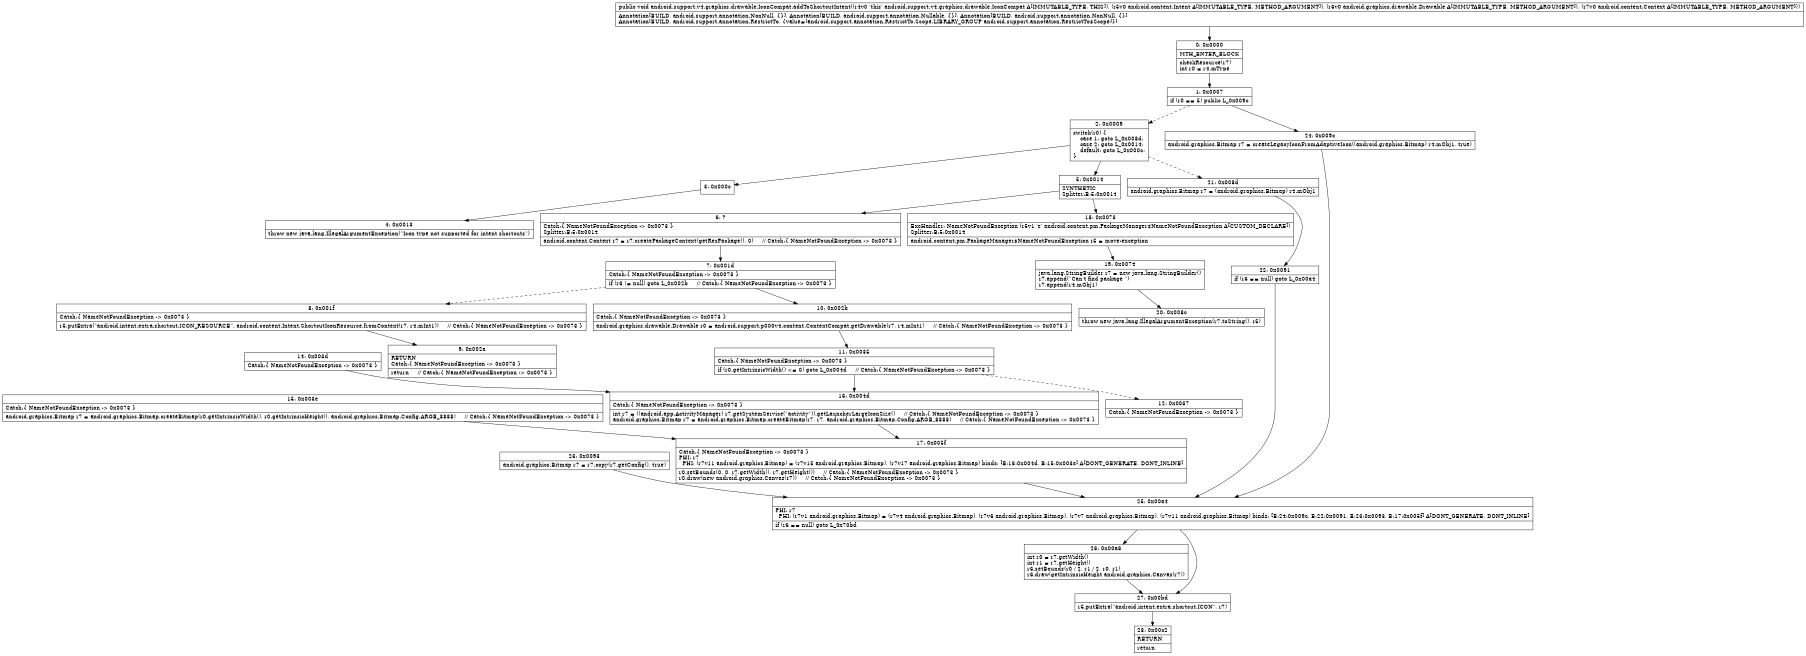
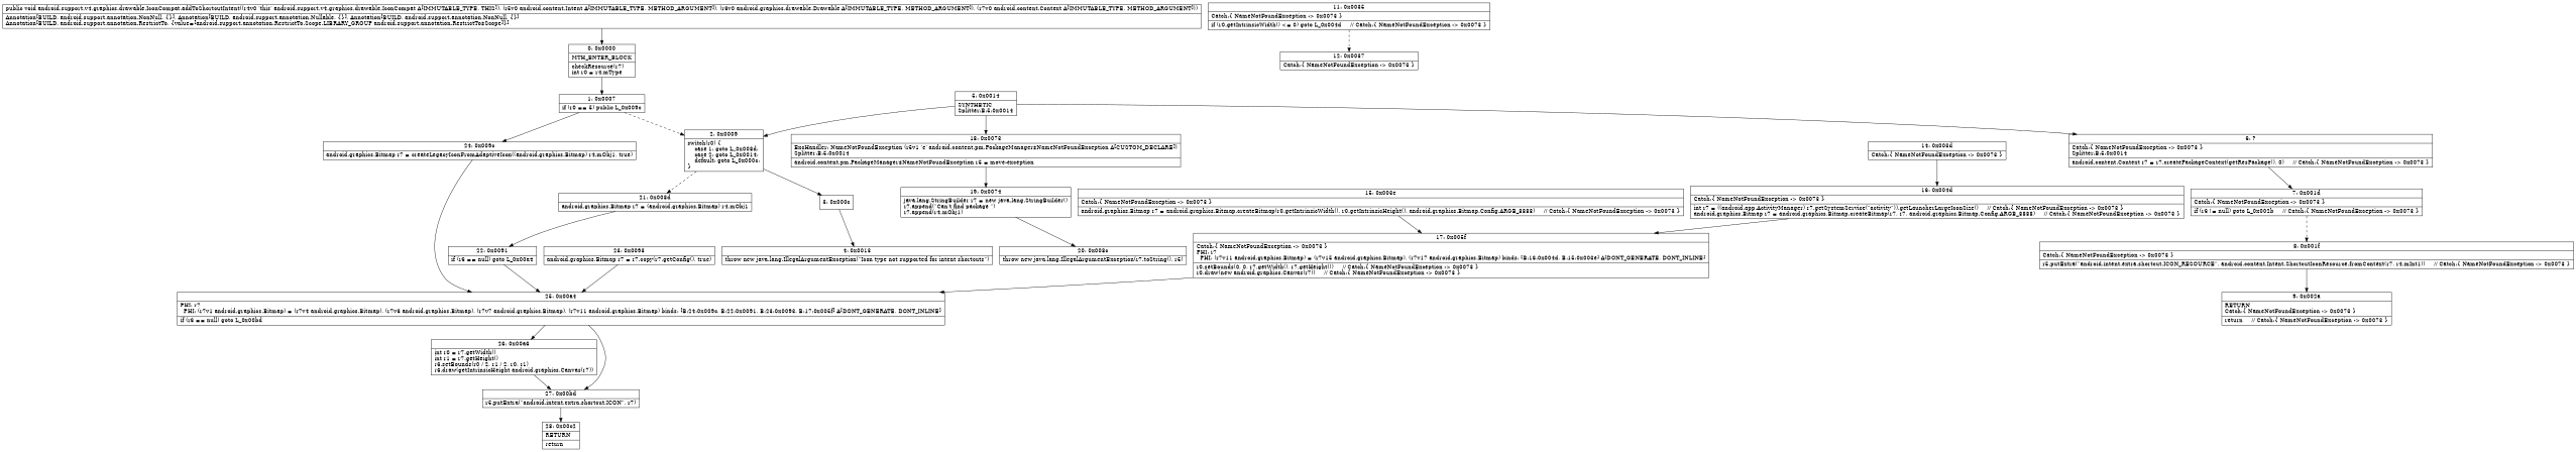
  digraph {
    node [shape=record]
    n1 [label="{0\:\ 0x0000|MTH_ENTER_BLOCK\l|checkResource(r7)\lint r0 = r4.mType\l}"]
    n2 [label="{1\:\ 0x0007|if (r0 == 5) public L_0x009c\l}"]
    n3 [label="{2\:\ 0x0009|switch(r0) \{\l    case 1: goto L_0x008d;\l    case 2: goto L_0x0014;\l    default: goto L_0x000c;\l\}\l}"]
    n4 [label="{24\:\ 0x009c|android.graphics.Bitmap r7 = createLegacyIconFromAdaptiveIcon((android.graphics.Bitmap) r4.mObj1, true)\l}"]
    n5 [label="{3\:\ 0x000c}"]
    n6 [label="{5\:\ 0x0014|SYNTHETIC\lSplitter:B:5:0x0014\l}"]
    n7 [label="{21\:\ 0x008d|android.graphics.Bitmap r7 = (android.graphics.Bitmap) r4.mObj1\l}"]
-   n8 [label="{25\:\ 0x00a4|PHI: r7 \l  PHI: (r7v1 android.graphics.Bitmap) = (r7v4 android.graphics.Bitmap), (r7v6 android.graphics.Bitmap), (r7v7 android.graphics.Bitmap), (r7v11 android.graphics.Bitmap) binds: [B:24:0x009c, B:22:0x0091, B:23:0x0093, B:17:0x005f] A[DONT_GENERATE, DONT_INLINE]\l|if (r6 == null) goto L_0x70bd\l}"]
+   n8 [label="{25\:\ 0x00a4|PHI: r7 \l  PHI: (r7v1 android.graphics.Bitmap) = (r7v4 android.graphics.Bitmap), (r7v6 android.graphics.Bitmap), (r7v7 android.graphics.Bitmap), (r7v11 android.graphics.Bitmap) binds: [B:24:0x009c, B:22:0x0091, B:23:0x0093, B:17:0x005f] A[DONT_GENERATE, DONT_INLINE]\l|if (r6 == null) goto L_0x00bd\l}"]
    n9 [label="{4\:\ 0x0013|throw new java.lang.IllegalArgumentException(\"Icon type not supported for intent shortcuts\")\l}"]
    n10 [label="{6\:\ ?|Catch:\{ NameNotFoundException \-\> 0x0073 \}\lSplitter:B:5:0x0014\l|android.content.Context r7 = r7.createPackageContext(getResPackage(), 0)     \/\/ Catch:\{ NameNotFoundException \-\> 0x0073 \}\l}"]
    n11 [label="{18\:\ 0x0073|ExcHandler: NameNotFoundException (r5v1 'e' android.content.pm.PackageManager$NameNotFoundException A[CUSTOM_DECLARE])\lSplitter:B:5:0x0014\l|android.content.pm.PackageManager$NameNotFoundException r5 = move\-exception\l}"]
    n12 [label="{22\:\ 0x0091|if (r6 == null) goto L_0x00a4\l}"]
    n13 [label="{7\:\ 0x001d|Catch:\{ NameNotFoundException \-\> 0x0073 \}\l|if (r6 != null) goto L_0x002b     \/\/ Catch:\{ NameNotFoundException \-\> 0x0073 \}\l}"]
    n14 [label="{19\:\ 0x0074|java.lang.StringBuilder r7 = new java.lang.StringBuilder()\lr7.append(\"Can't find package \")\lr7.append(r4.mObj1)\l}"]
    n15 [label="{8\:\ 0x001f|Catch:\{ NameNotFoundException \-\> 0x0073 \}\l|r5.putExtra(\"android.intent.extra.shortcut.ICON_RESOURCE\", android.content.Intent.ShortcutIconResource.fromContext(r7, r4.mInt1))     \/\/ Catch:\{ NameNotFoundException \-\> 0x0073 \}\l}"]
-   n16 [label="{10\:\ 0x002b|Catch:\{ NameNotFoundException \-\> 0x0073 \}\l|android.graphics.drawable.Drawable r0 = android.support.p000v4.content.ContextCompat.getDrawable(r7, r4.mInt1)     \/\/ Catch:\{ NameNotFoundException \-\> 0x0073 \}\l}"]
    n17 [label="{9\:\ 0x002a|RETURN\lCatch:\{ NameNotFoundException \-\> 0x0073 \}\l|return     \/\/ Catch:\{ NameNotFoundException \-\> 0x0073 \}\l}"]
    n18 [label="{11\:\ 0x0035|Catch:\{ NameNotFoundException \-\> 0x0073 \}\l|if (r0.getIntrinsicWidth() \<= 0) goto L_0x004d     \/\/ Catch:\{ NameNotFoundException \-\> 0x0073 \}\l}"]
    n19 [label="{12\:\ 0x0037|Catch:\{ NameNotFoundException \-\> 0x0073 \}\l}"]
    n20 [label="{16\:\ 0x004d|Catch:\{ NameNotFoundException \-\> 0x0073 \}\l|int r7 = ((android.app.ActivityManager) r7.getSystemService(\"activity\")).getLauncherLargeIconSize()     \/\/ Catch:\{ NameNotFoundException \-\> 0x0073 \}\landroid.graphics.Bitmap r7 = android.graphics.Bitmap.createBitmap(r7, r7, android.graphics.Bitmap.Config.ARGB_8888)     \/\/ Catch:\{ NameNotFoundException \-\> 0x0073 \}\l}"]
    n21 [label="{17\:\ 0x005f|Catch:\{ NameNotFoundException \-\> 0x0073 \}\lPHI: r7 \l  PHI: (r7v11 android.graphics.Bitmap) = (r7v15 android.graphics.Bitmap), (r7v17 android.graphics.Bitmap) binds: [B:16:0x004d, B:15:0x003e] A[DONT_GENERATE, DONT_INLINE]\l|r0.setBounds(0, 0, r7.getWidth(), r7.getHeight())     \/\/ Catch:\{ NameNotFoundException \-\> 0x0073 \}\lr0.draw(new android.graphics.Canvas(r7))     \/\/ Catch:\{ NameNotFoundException \-\> 0x0073 \}\l}"]
    n22 [label="{14\:\ 0x003d|Catch:\{ NameNotFoundException \-\> 0x0073 \}\l}"]
    n23 [label="{15\:\ 0x003e|Catch:\{ NameNotFoundException \-\> 0x0073 \}\l|android.graphics.Bitmap r7 = android.graphics.Bitmap.createBitmap(r0.getIntrinsicWidth(), r0.getIntrinsicHeight(), android.graphics.Bitmap.Config.ARGB_8888)     \/\/ Catch:\{ NameNotFoundException \-\> 0x0073 \}\l}"]
    n24 [label="{26\:\ 0x00a6|int r0 = r7.getWidth()\lint r1 = r7.getHeight()\lr6.setBounds(r0 \/ 2, r1 \/ 2, r0, r1)\lr6.draw(getIntrinsicHeight android.graphics.Canvas(r7))\l}"]
    n25 [label="{27\:\ 0x00bd|r5.putExtra(\"android.intent.extra.shortcut.ICON\", r7)\l}"]
    n26 [label="{20\:\ 0x008c|throw new java.lang.IllegalArgumentException(r7.toString(), r5)\l}"]
    n27 [label="{23\:\ 0x0093|android.graphics.Bitmap r7 = r7.copy(r7.getConfig(), true)\l}"]
    n28 [label="{28\:\ 0x00c2|RETURN\l|return\l}"]
    n29 [label="{public void android.support.v4.graphics.drawable.IconCompat.addToShortcutIntent((r4v0 'this' android.support.v4.graphics.drawable.IconCompat A[IMMUTABLE_TYPE, THIS]), (r5v0 android.content.Intent A[IMMUTABLE_TYPE, METHOD_ARGUMENT]), (r6v0 android.graphics.drawable.Drawable A[IMMUTABLE_TYPE, METHOD_ARGUMENT]), (r7v0 android.content.Context A[IMMUTABLE_TYPE, METHOD_ARGUMENT]))  | Annotation[BUILD, android.support.annotation.NonNull, \{\}], Annotation[BUILD, android.support.annotation.Nullable, \{\}], Annotation[BUILD, android.support.annotation.NonNull, \{\}]\lAnnotation[BUILD, android.support.annotation.RestrictTo, \{value=[android.support.annotation.RestrictTo.Scope.LIBRARY_GROUP android.support.annotation.RestrictTo$Scope]\}]\l}"]
    n1 -> n2
    n2 -> n3 [style=dashed]
    n2 -> n4
    n3 -> n5
-   n3 -> n6
+   n6 -> n3
    n3 -> n7 [style=dashed]
    n4 -> n8
    n5 -> n9
    n6 -> n10
    n6 -> n11
    n7 -> n12
    n8 -> n24 [style=solid]
    n8 -> n25
    n10 -> n13
    n11 -> n14
    n12 -> n8
    n13 -> n15 [style=dashed]
-   n13 -> n16
    n14 -> n26
    n15 -> n17
-   n16 -> n18
    n18 -> n19 [style=dashed]
-   n18 -> n20
    n20 -> n21
    n21 -> n8
    n22 -> n20
    n23 -> n21
    n24 -> n25
    n25 -> n28
    n27 -> n8
    n29 -> n1
  }
